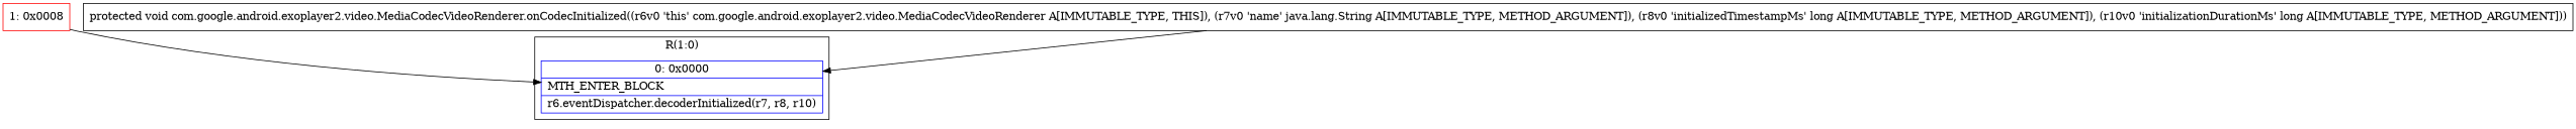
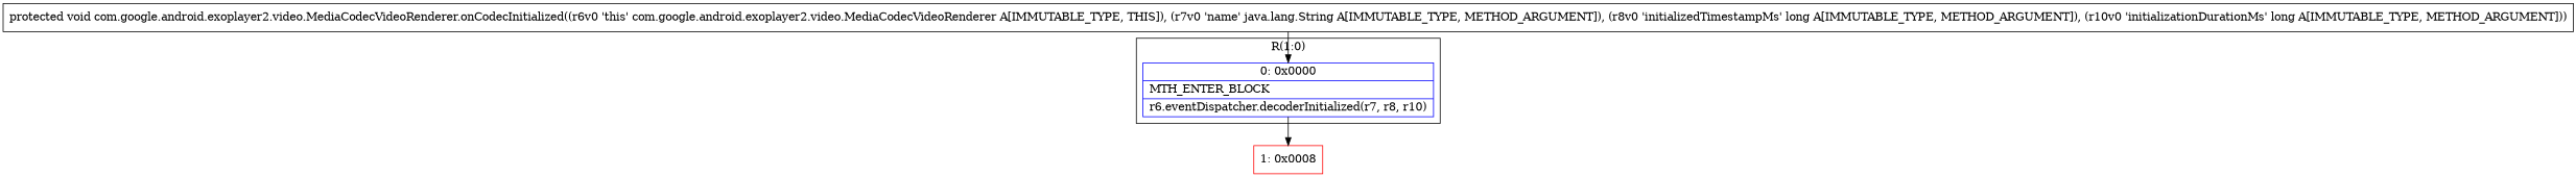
  digraph {
    node [shape=record]
    n1 [color=blue label="{0\:\ 0x0000|MTH_ENTER_BLOCK\l|r6.eventDispatcher.decoderInitialized(r7, r8, r10)\l}"]
    n2 [color=red label="{1\:\ 0x0008}"]
    n3 [label="{protected void com.google.android.exoplayer2.video.MediaCodecVideoRenderer.onCodecInitialized((r6v0 'this' com.google.android.exoplayer2.video.MediaCodecVideoRenderer A[IMMUTABLE_TYPE, THIS]), (r7v0 'name' java.lang.String A[IMMUTABLE_TYPE, METHOD_ARGUMENT]), (r8v0 'initializedTimestampMs' long A[IMMUTABLE_TYPE, METHOD_ARGUMENT]), (r10v0 'initializationDurationMs' long A[IMMUTABLE_TYPE, METHOD_ARGUMENT])) }"]
    subgraph cluster_1 {
      label="R(1:0)"
      n1
    }
-   n2 -> n1
+   n1 -> n2
    n3 -> n1
  }
